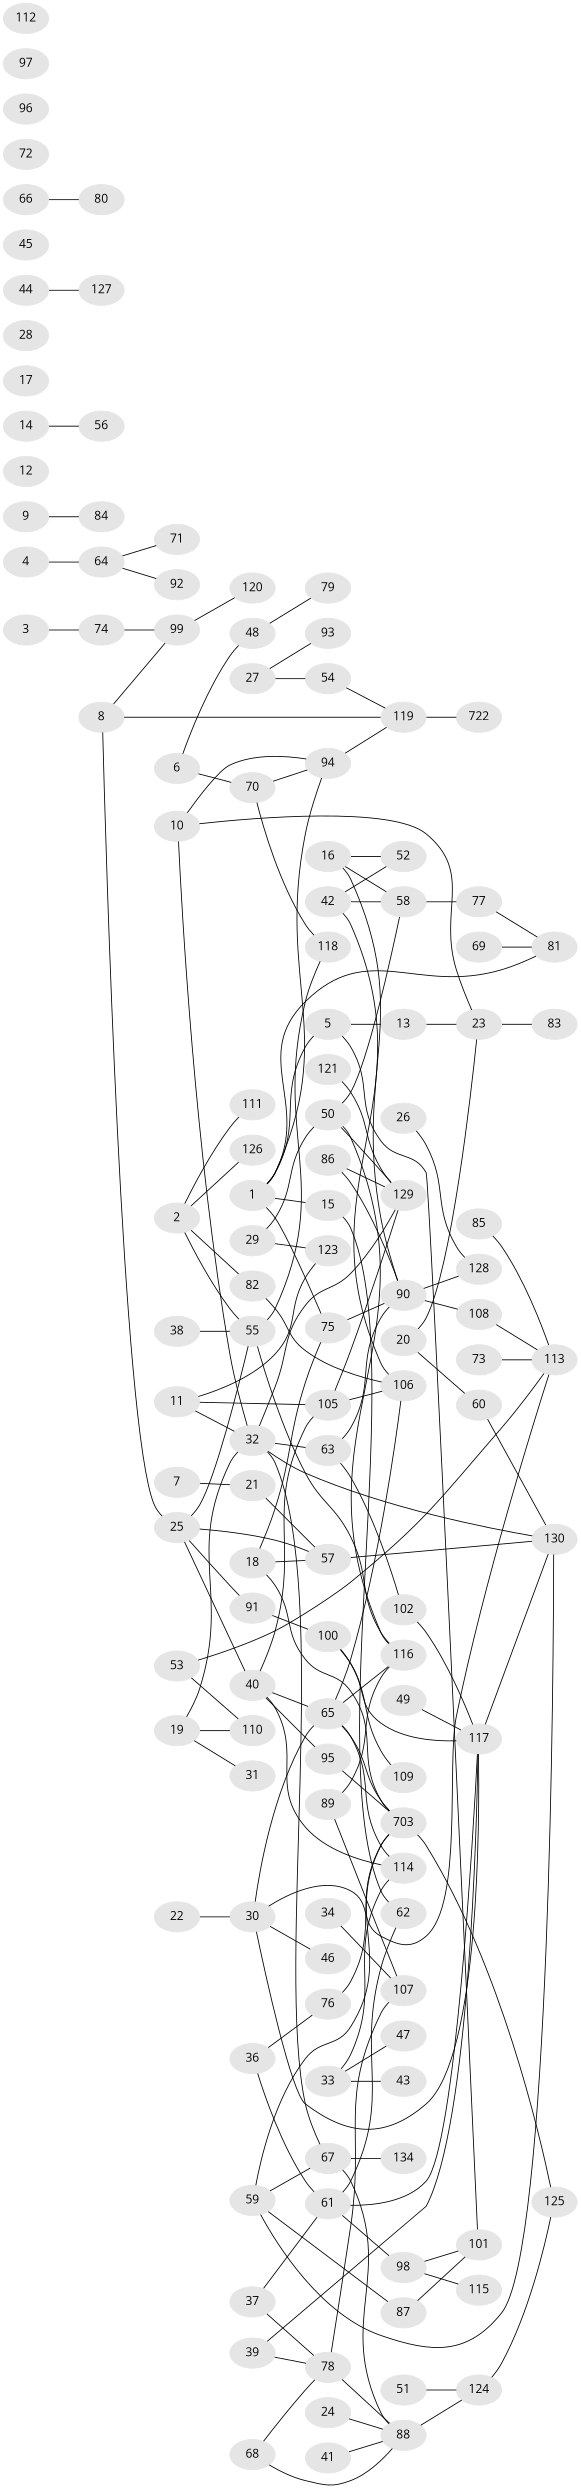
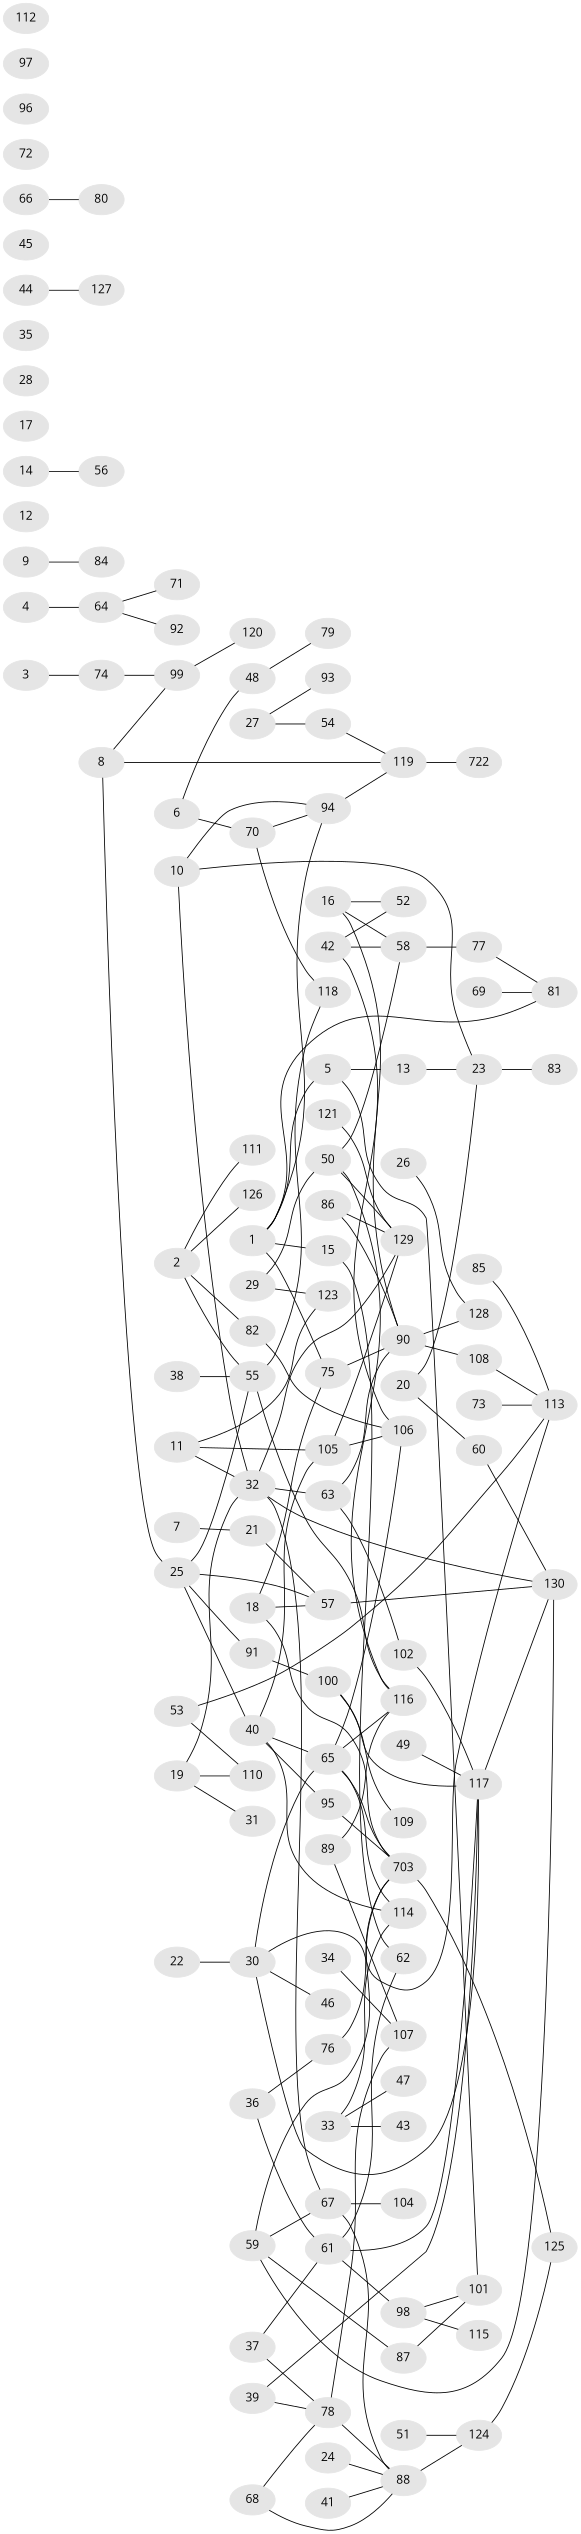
  graph {
    fontname="Open Sans"
    rankdir=LR
    node [color=gray90 fontname="Open Sans" style=filled]
    edge [fontname="Open Sans"]
    1
    5
    15
    75
    81
    94
    13
    101
    62
    90
    119
    2
    55
    82
    111
    126
    116
    118
    106
    3
    74
    99
    4
    64
    71
    92
    23
    6
    48
    70
    79
    7
    21
    57
    8
    25
    40
    91
    120
    n40 [label=722]
    9
    84
    10
    32
    83
    63
    67
    129
    130
    11
    105
    123
    12
    14
    56
    16
    52
    58
    77
    128
    108
    17
    18
    n64 [label=703]
    125
    19
    31
    110
    20
    60
    22
    30
    46
    65
    113
    117
    24
    88
    124
    114
    95
    100
    26
    27
    54
    93
    28
    29
    50
    102
-   104 [label=134]
+   104
    33
    43
    47
    34
    107
+   35
    36
    61
    76
    98
    37
    78
    38
    39
    41
    42
    44
    127
    45
    49
    51
    53
    59
    87
    115
    66
    80
    68
    69
    72
    73
    85
    86
    89
    109
    96
    97
    112
    121
    1 -- 5
    1 -- 15
    1 -- 75
    1 -- 81
    1 -- 94
    5 -- 13
    5 -- 101
    15 -- 62
    75 -- 90
    94 -- 119
    13 -- 23
    90 -- 128
    90 -- 108
    119 -- n40
    2 -- 55
    2 -- 82
    2 -- 111
    2 -- 126
    55 -- 116
    55 -- 118
    82 -- 106
    3 -- 74
    74 -- 99
    99 -- 120
    4 -- 64
    64 -- 71
    64 -- 92
    23 -- 83
    6 -- 48
    6 -- 70
    48 -- 79
    70 -- 94
    70 -- 118
    7 -- 21
    21 -- 57
    57 -- 130
    8 -- 119
    8 -- 99
    8 -- 25
    25 -- 55
    25 -- 57
    25 -- 40
    25 -- 91
    40 -- 105
    40 -- 65
    40 -- 114
    40 -- 95
    91 -- 100
    9 -- 84
    10 -- 94
    10 -- 23
    10 -- 32
    32 -- 63
    32 -- 67
    32 -- 129
    32 -- 130
    63 -- 90
    63 -- 102
    67 -- 88
    67 -- 104
    11 -- 32
    11 -- 105
    11 -- 123
    105 -- 106
    105 -- 129
    14 -- 56
    16 -- 90
    16 -- 52
    16 -- 58
    58 -- 77
    77 -- 81
    108 -- 113
    18 -- 75
    18 -- 57
    18 -- n64
    n64 -- 125
    19 -- 32
    19 -- 31
    19 -- 110
    20 -- 23
    20 -- 60
    60 -- 130
    22 -- 30
    30 -- 46
    30 -- 65
    30 -- 113
    30 -- 117
    65 -- 116
    65 -- 106
    65 -- n64
    65 -- 114
    117 -- 130
    24 -- 88
    88 -- 124
    124 -- 125
    95 -- n64
    100 -- 117
    100 -- 109
    26 -- 128
    27 -- 54
    27 -- 93
    54 -- 119
    29 -- 123
    29 -- 50
    50 -- 116
    50 -- 129
    50 -- 58
    102 -- 117
    33 -- 114
    33 -- 43
    33 -- 47
    34 -- 107
    36 -- 61
    36 -- 76
    61 -- 62
    61 -- 117
    61 -- 98
    76 -- n64
    98 -- 101
    98 -- 115
    37 -- 61
    37 -- 78
    78 -- 88
    78 -- 107
    38 -- 55
    39 -- 117
    39 -- 78
    41 -- 88
    42 -- 106
    42 -- 52
    42 -- 58
    44 -- 127
    49 -- 117
    51 -- 124
    53 -- 110
    53 -- 113
    59 -- 67
    59 -- 130
    59 -- n64
    59 -- 87
    87 -- 101
    66 -- 80
    68 -- 88
    68 -- 78
    69 -- 81
    73 -- 113
    85 -- 113
    86 -- 90
    86 -- 129
    89 -- 116
    89 -- 107
    121 -- 129
  }
